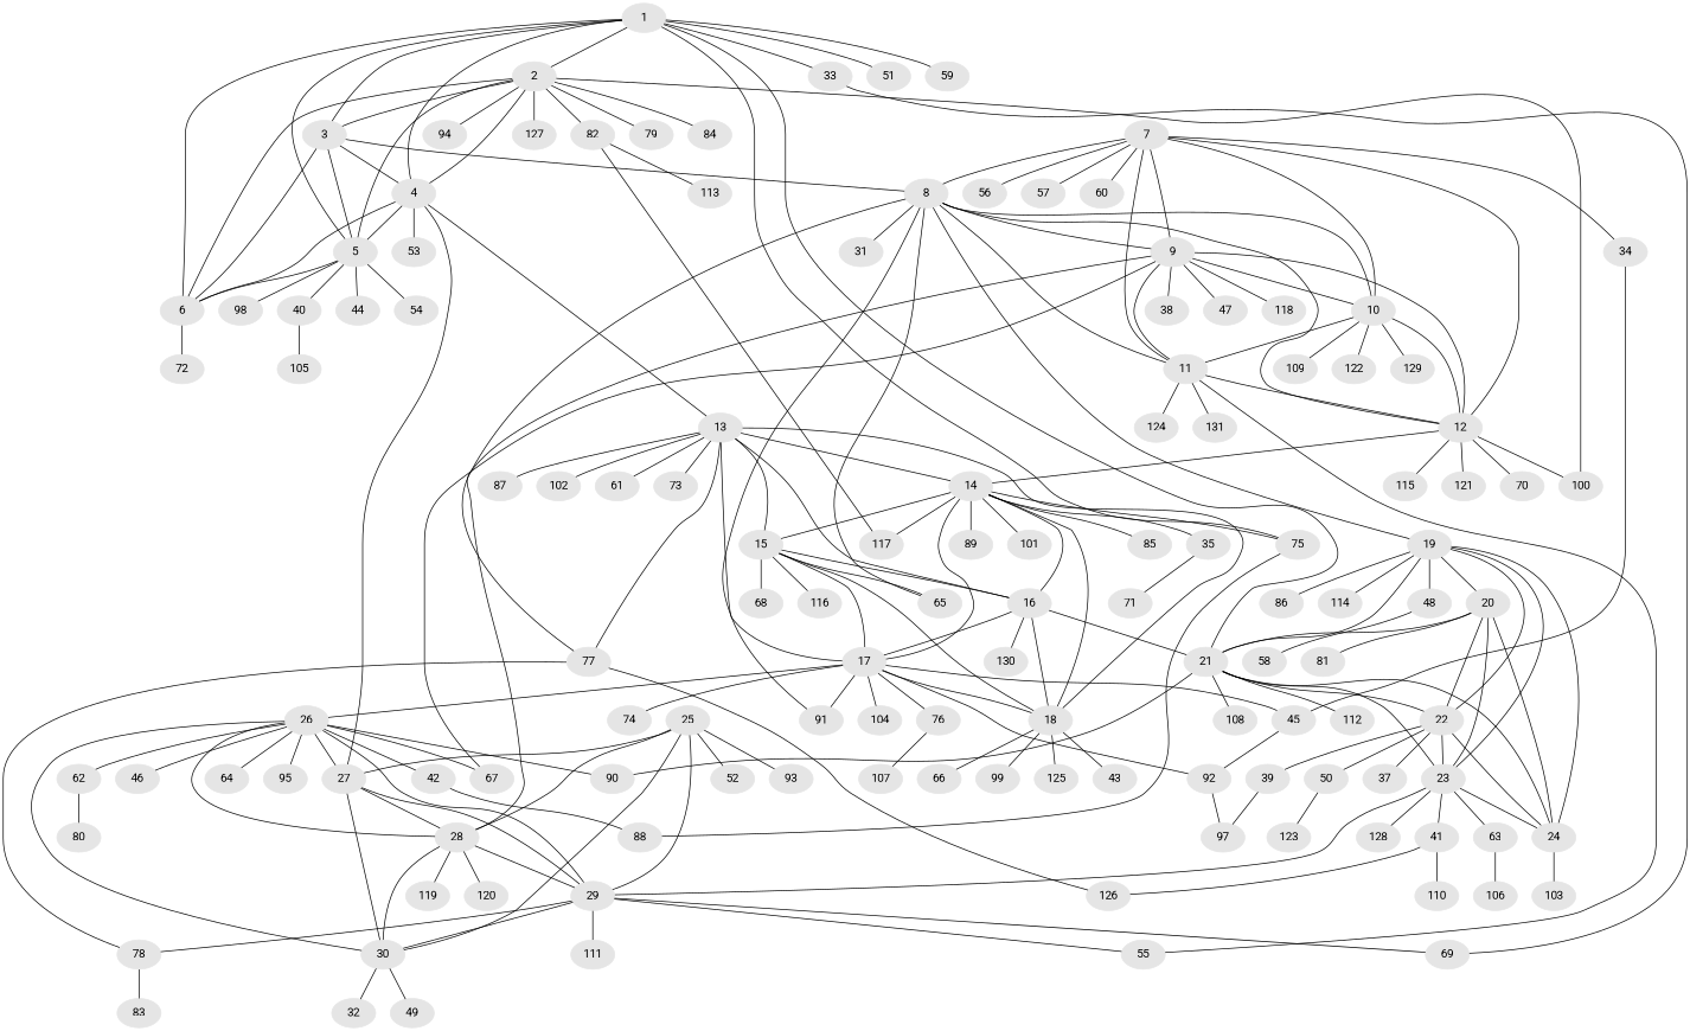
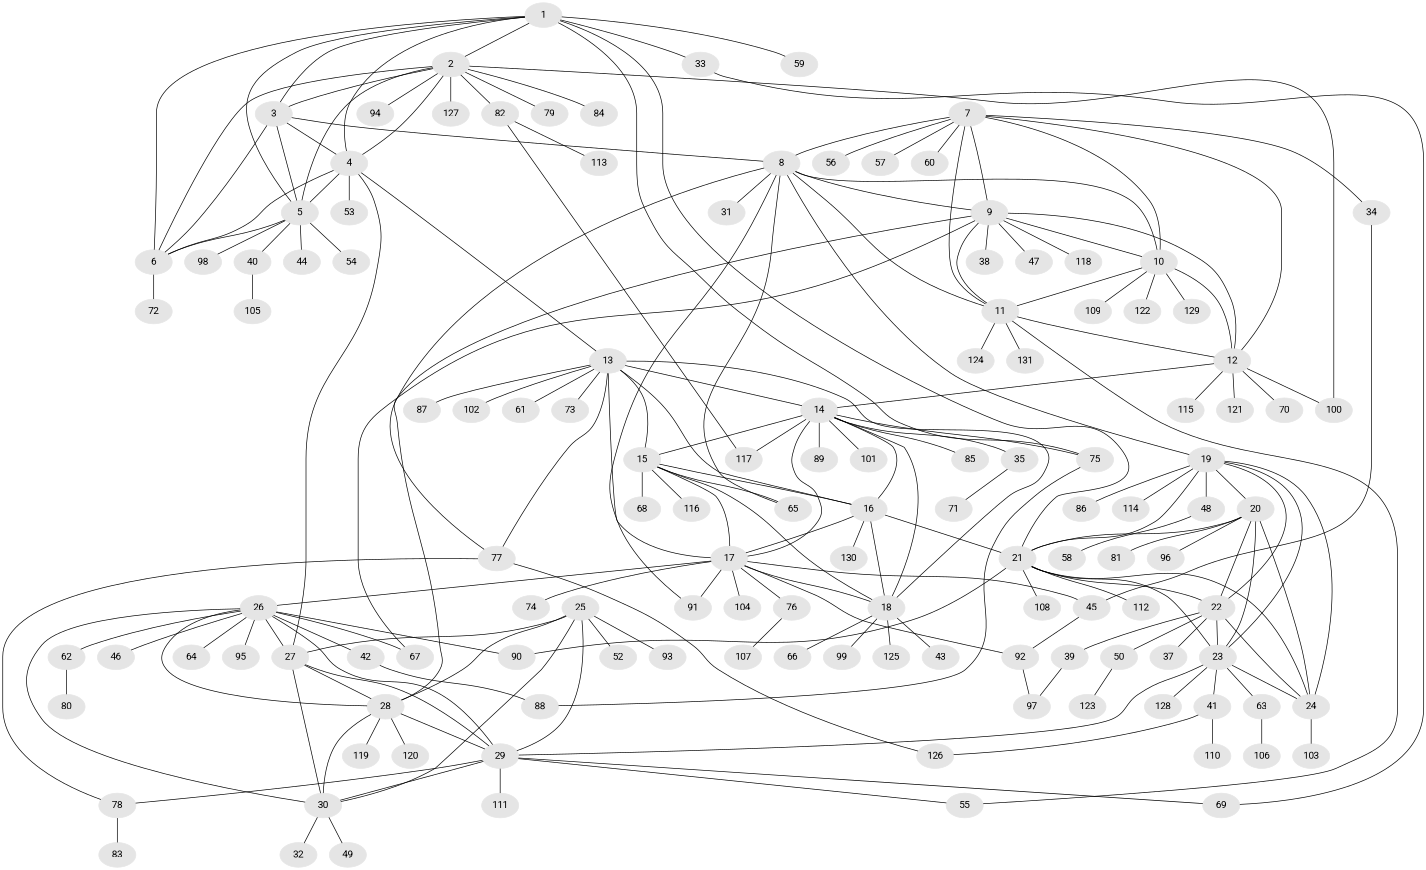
  graph {
    fontname=Roboto
    node [color=gray90 fontname=Roboto style=filled]
    edge [fontname=Roboto]
    1
    2
    3
    4
    5
    6
    21
    33
-   51
    59
    75
    79
    82
    84
    94
    100
    127
    8
    13
    27
    53
    40
    44
    54
    98
    72
    22
    23
    24
    90
    108
    112
    69
    88
    117
    113
    9
    10
    11
    12
    19
    31
    65
    77
    91
    14
    15
    16
    17
    18
    61
    73
    87
    102
    28
    29
    30
    105
    7
    34
    56
    57
    60
    38
    47
    67
    118
    109
    122
    129
    55
    124
    131
    70
    115
    121
    45
    20
    48
    86
    114
    78
    126
    119
    120
    35
    85
    89
    101
    68
    116
    130
    26
    74
    76
    92
    104
    43
    66
    99
    125
    71
    42
    46
    62
    64
    95
    107
    97
    81
+   96
    37
    39
    50
    41
    63
    128
    103
    58
    123
    111
    110
    106
    25
    52
    93
    32
    49
    80
    83
    1 -- 2
    1 -- 3
    1 -- 4
    1 -- 5
    1 -- 6
    1 -- 21
    1 -- 33
-   1 -- 51
    1 -- 59
    1 -- 75
    2 -- 3
    2 -- 4
    2 -- 5
    2 -- 6
    2 -- 79
    2 -- 82
    2 -- 84
    2 -- 94
    2 -- 100
    2 -- 127
    3 -- 4
    3 -- 5
    3 -- 6
    3 -- 8
    4 -- 5
    4 -- 6
    4 -- 13
    4 -- 27
    4 -- 53
    5 -- 6
    5 -- 40
    5 -- 44
    5 -- 54
    5 -- 98
    6 -- 72
    21 -- 22
    21 -- 23
    21 -- 24
    21 -- 90
    21 -- 108
    21 -- 112
    33 -- 69
    75 -- 88
    82 -- 117
    82 -- 113
    8 -- 9
    8 -- 10
    8 -- 11
-   8 -- 12
    8 -- 19
    8 -- 31
    8 -- 65
    8 -- 77
    8 -- 91
    13 -- 77
    13 -- 14
    13 -- 15
    13 -- 16
    13 -- 17
    13 -- 18
    13 -- 61
    13 -- 73
    13 -- 87
    13 -- 102
    27 -- 28
    27 -- 29
    27 -- 30
    40 -- 105
    22 -- 23
    22 -- 24
    22 -- 37
    22 -- 39
    22 -- 50
    23 -- 24
    23 -- 29
    23 -- 41
    23 -- 63
    23 -- 128
    24 -- 103
    9 -- 10
    9 -- 11
    9 -- 12
    9 -- 28
    9 -- 38
    9 -- 47
    9 -- 67
    9 -- 118
    10 -- 11
    10 -- 12
    10 -- 109
    10 -- 122
    10 -- 129
    11 -- 12
    11 -- 55
    11 -- 124
    11 -- 131
    12 -- 100
    12 -- 14
    12 -- 70
    12 -- 115
    12 -- 121
    19 -- 21
    19 -- 22
    19 -- 23
    19 -- 24
    19 -- 20
    19 -- 48
    19 -- 86
    19 -- 114
    77 -- 78
    77 -- 126
    14 -- 75
    14 -- 117
    14 -- 15
    14 -- 16
    14 -- 17
    14 -- 18
    14 -- 35
    14 -- 85
    14 -- 89
    14 -- 101
    15 -- 65
    15 -- 16
    15 -- 17
    15 -- 18
    15 -- 68
    15 -- 116
    16 -- 21
    16 -- 17
    16 -- 18
    16 -- 130
    17 -- 91
    17 -- 18
    17 -- 45
    17 -- 26
    17 -- 74
    17 -- 76
    17 -- 92
    17 -- 104
    18 -- 43
    18 -- 66
    18 -- 99
    18 -- 125
    28 -- 29
    28 -- 30
    28 -- 119
    28 -- 120
    29 -- 69
    29 -- 30
    29 -- 55
    29 -- 78
    29 -- 111
    30 -- 32
    30 -- 49
    7 -- 8
    7 -- 9
    7 -- 10
    7 -- 11
    7 -- 12
    7 -- 34
    7 -- 56
    7 -- 57
    7 -- 60
    34 -- 45
    45 -- 92
    20 -- 21
    20 -- 22
    20 -- 23
    20 -- 24
    20 -- 81
+   20 -- 96
    48 -- 58
    78 -- 83
    35 -- 71
    26 -- 27
    26 -- 90
    26 -- 28
    26 -- 29
    26 -- 30
    26 -- 67
    26 -- 42
    26 -- 46
    26 -- 62
    26 -- 64
    26 -- 95
    76 -- 107
    92 -- 97
    42 -- 88
    62 -- 80
    39 -- 97
    50 -- 123
    41 -- 126
    41 -- 110
    63 -- 106
    25 -- 27
    25 -- 28
    25 -- 29
    25 -- 30
    25 -- 52
    25 -- 93
  }
